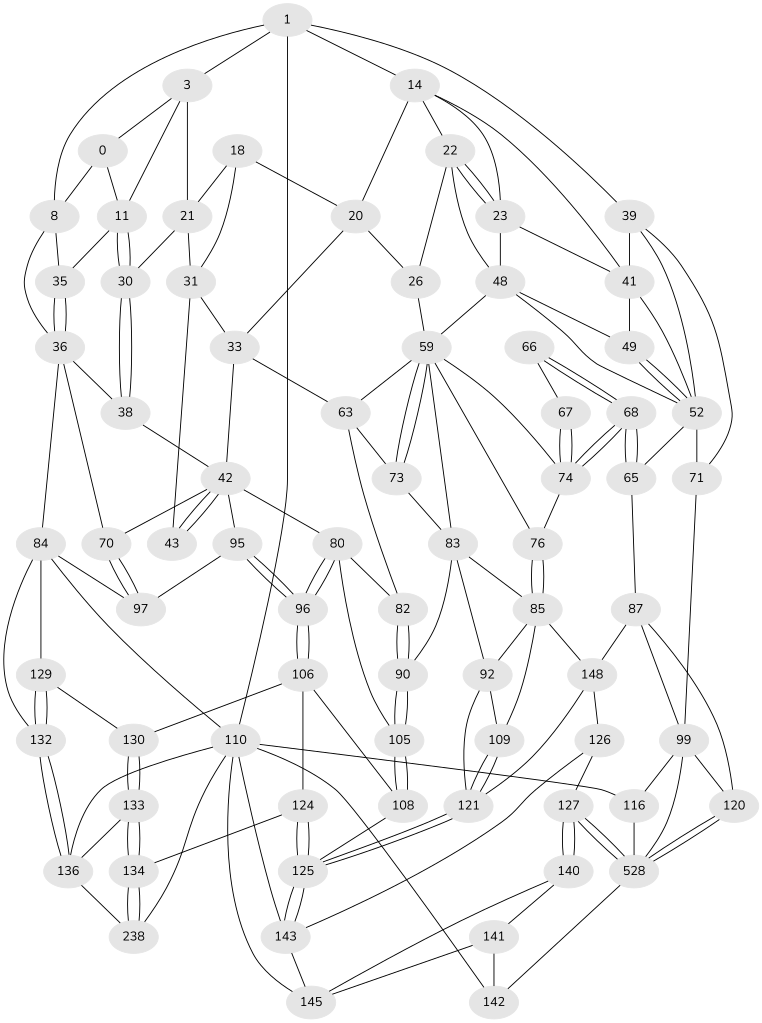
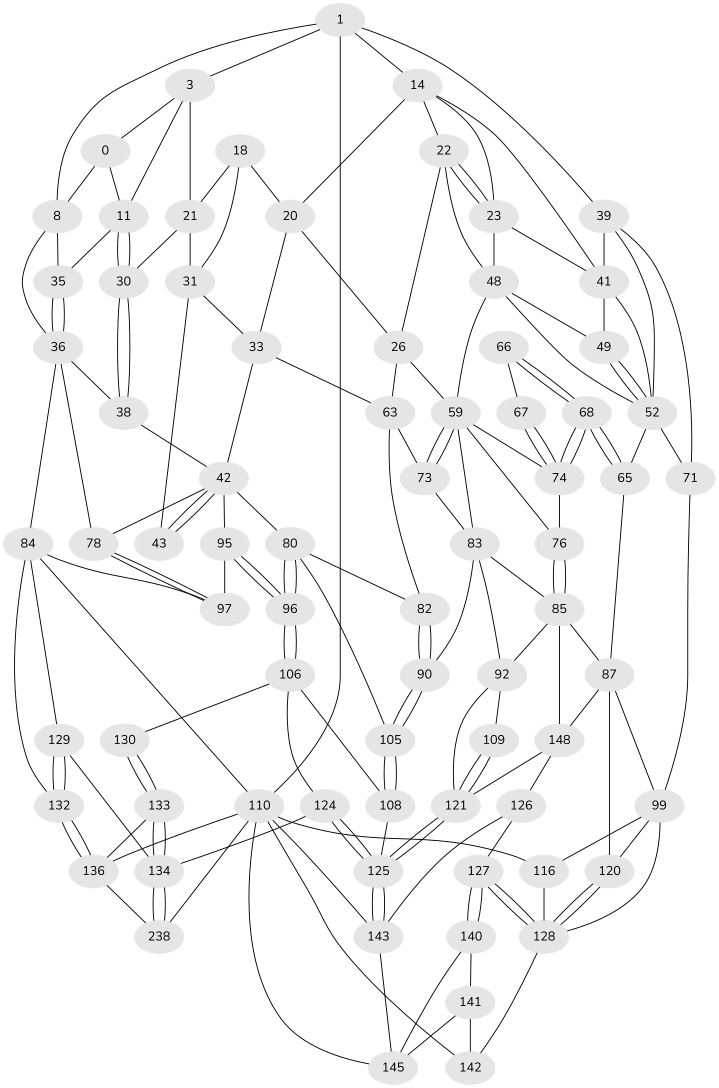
  graph {
    fontname=Nunito
    node [color=gray90 fontname=Nunito style=filled]
    edge [fontname=Nunito]
    1 [super="+2+7"]
    3 [super="+17+4"]
    8 [super="+9"]
    14 [super="+15+24"]
    39 [super="+57+40"]
    110 [super="+117+111+149"]
    n7 [label=0 super="+10"]
    11 [super="+12"]
    21 [super="+28"]
    35
    36 [super="+37+51"]
    20 [super="+25"]
    22 [super="+27"]
    23 [super="+47"]
    41 [super="+44"]
    52 [super="+56+53"]
    71
    116
    136 [super="+137"]
    n20 [label=238]
    142
    143 [super="+144"]
    145 [super="+146"]
    30
    18 [super="+19"]
    31 [super="+32+34"]
    38
-   78 [label=70]
+   78
    84 [super="+102"]
    26 [super="+58"]
    33 [super="+62"]
    48 [super="+50"]
    49
    43
    59 [super="+60"]
    63 [super="+72"]
    42 [super="+64"]
    73
    76
    83 [super="+89"]
    74
    82
    80 [super="+81"]
    95 [super="+98"]
    97
    129
    132
    n48 [label=65]
    99 [super="+100"]
    96
    105
    87 [super="+88+119"]
    67
    85 [super="+86"]
    90
    92 [super="+93"]
    66
    68
    n59 [label=148 super="+123"]
    120
-   128 [super="+135" label=528]
+   128 [super="+135"]
    106 [super="+113+107"]
    108
    109
    121 [super="+122"]
    130
    126
    125
    124
    134
    133
    127
    140
    141
    1 -- 3
    1 -- 8
    1 -- 14 [weight=2]
    1 -- 39
    1 -- 110 [weight=2]
    3 -- n7
    3 -- 11
    3 -- 21 [weight=2]
    8 -- 35
    8 -- 36
    14 -- 20
    14 -- 22
    14 -- 23
    14 -- 41
    39 -- 41 [weight=2]
    39 -- 52
    39 -- 71
    110 -- 116
    110 -- 136
    110 -- n20
    110 -- 142
    110 -- 143
    110 -- 145
    n7 -- 8
    n7 -- 11
    11 -- 35
    11 -- 30
    11 -- 30
    21 -- 30
    21 -- 31
    35 -- 36
    35 -- 36
    36 -- 38
    36 -- 78
    36 -- 84 [weight=2]
    20 -- 26
    20 -- 33
    22 -- 23
    22 -- 23
    22 -- 26
    22 -- 48
    23 -- 41
    23 -- 48
    41 -- 52
    41 -- 49
    52 -- 71
    52 -- n48
    71 -- 99
    116 -- 128
    136 -- n20
    143 -- 145
    30 -- 38
    30 -- 38
    18 -- 21
    18 -- 20
    18 -- 31
    31 -- 33
    31 -- 43 [weight=2]
    38 -- 42
    78 -- 97
    78 -- 97
    84 -- 110 [weight=2]
    84 -- 97
    84 -- 129
    84 -- 132
    26 -- 59
-   59 -- 63
+   26 -- 63
    33 -- 63
    33 -- 42
    48 -- 52
    48 -- 49
    48 -- 59
    49 -- 52
    49 -- 52
    59 -- 73
    59 -- 73
    59 -- 76
    59 -- 83
    59 -- 74
    63 -- 73
    63 -- 82
    42 -- 78
    42 -- 43
    42 -- 43
    42 -- 80
    42 -- 95
    73 -- 83
    76 -- 85
    76 -- 85
    83 -- 85
    83 -- 90
    83 -- 92
    74 -- 76
    82 -- 90
    82 -- 90
    80 -- 82
    80 -- 96
    80 -- 96
    80 -- 105
    95 -- 97
    95 -- 96
    95 -- 96
    129 -- 132
    129 -- 132
-   129 -- 130
+   129 -- 134
    132 -- 136
    132 -- 136
    n48 -- 87
    99 -- 116
    99 -- 120
    99 -- 128
    96 -- 106
    96 -- 106
    105 -- 108
    105 -- 108
    87 -- 99
    87 -- n59
    87 -- 120
    67 -- 74
    67 -- 74
-   85 -- 109
+   85 -- 87
    85 -- 92
    85 -- n59
    90 -- 105
    90 -- 105
    92 -- 109
    92 -- 121
    66 -- 67
    66 -- 68
    66 -- 68
    68 -- 74
    68 -- 74
    68 -- n48
    68 -- n48
    n59 -- 121
    n59 -- 126
    120 -- 128
    120 -- 128
    128 -- 142
    106 -- 108
    106 -- 130
    106 -- 124
    108 -- 125
    109 -- 121
    109 -- 121
    121 -- 125
    121 -- 125
    130 -- 133
    130 -- 133
    126 -- 143
    126 -- 127
    125 -- 143
    125 -- 143
    124 -- 125
    124 -- 125
    124 -- 134
    134 -- n20
    134 -- n20
    133 -- 136
    133 -- 134
    133 -- 134
    127 -- 128
    127 -- 128
    127 -- 140
    127 -- 140
    140 -- 145
    140 -- 141
    141 -- 142
    141 -- 145
  }
